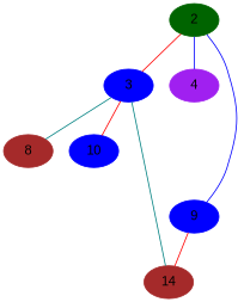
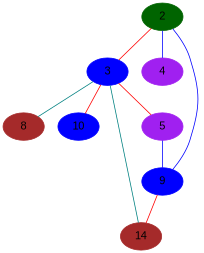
  graph {
    fontname="Liberation Sans"
    node [color=blue style=filled fontname="Liberation Sans"]
    edge [color=red fontname="Liberation Sans"]
    2 [color=darkgreen super="+1+11"]
    3
    4 [color=purple super="+6+16+19"]
    9
+   5 [color=purple super="+12"]
    8 [color=brown super="+15+16"]
    10 [super="+11+13+18+20"]
    14 [color=brown super="+15+17"]
    2 -- 3
    2 -- 4 [color=blue]
    2 -- 9 [color=blue]
+   3 -- 5
    3 -- 8 [color=teal]
    3 -- 10
    3 -- 14 [color=teal]
    9 -- 14
+   5 -- 9 [color=blue]
  }
